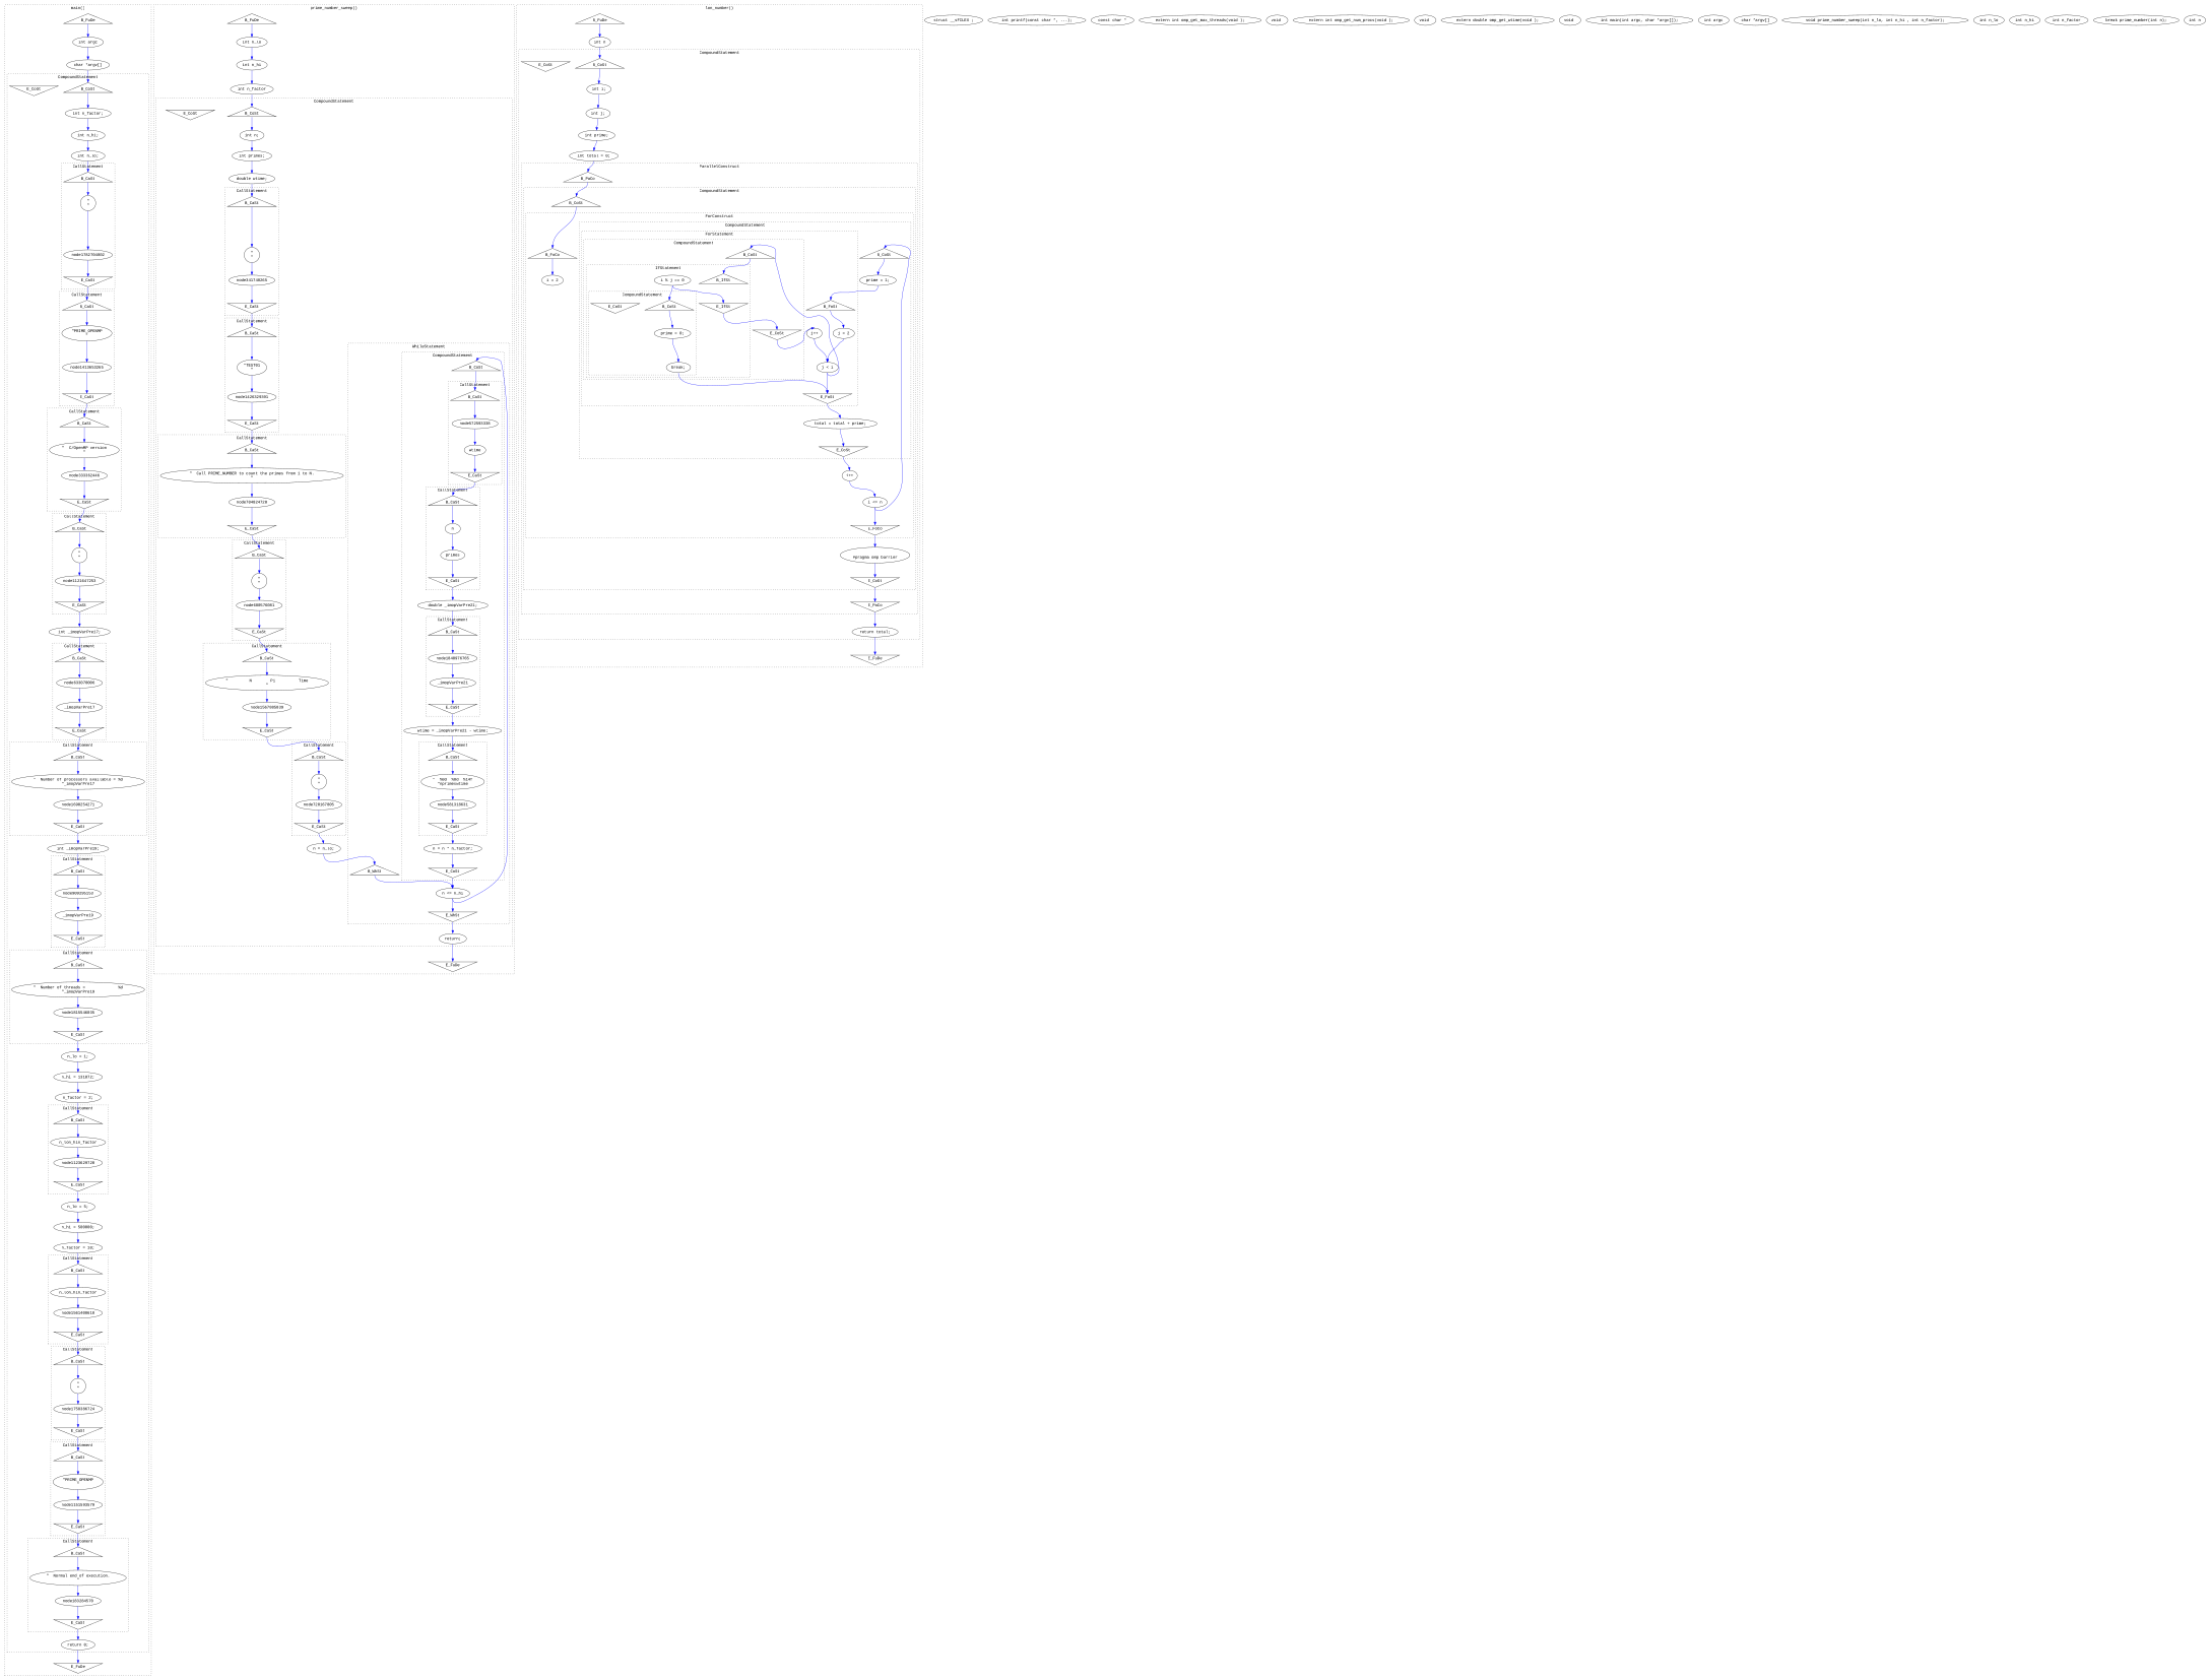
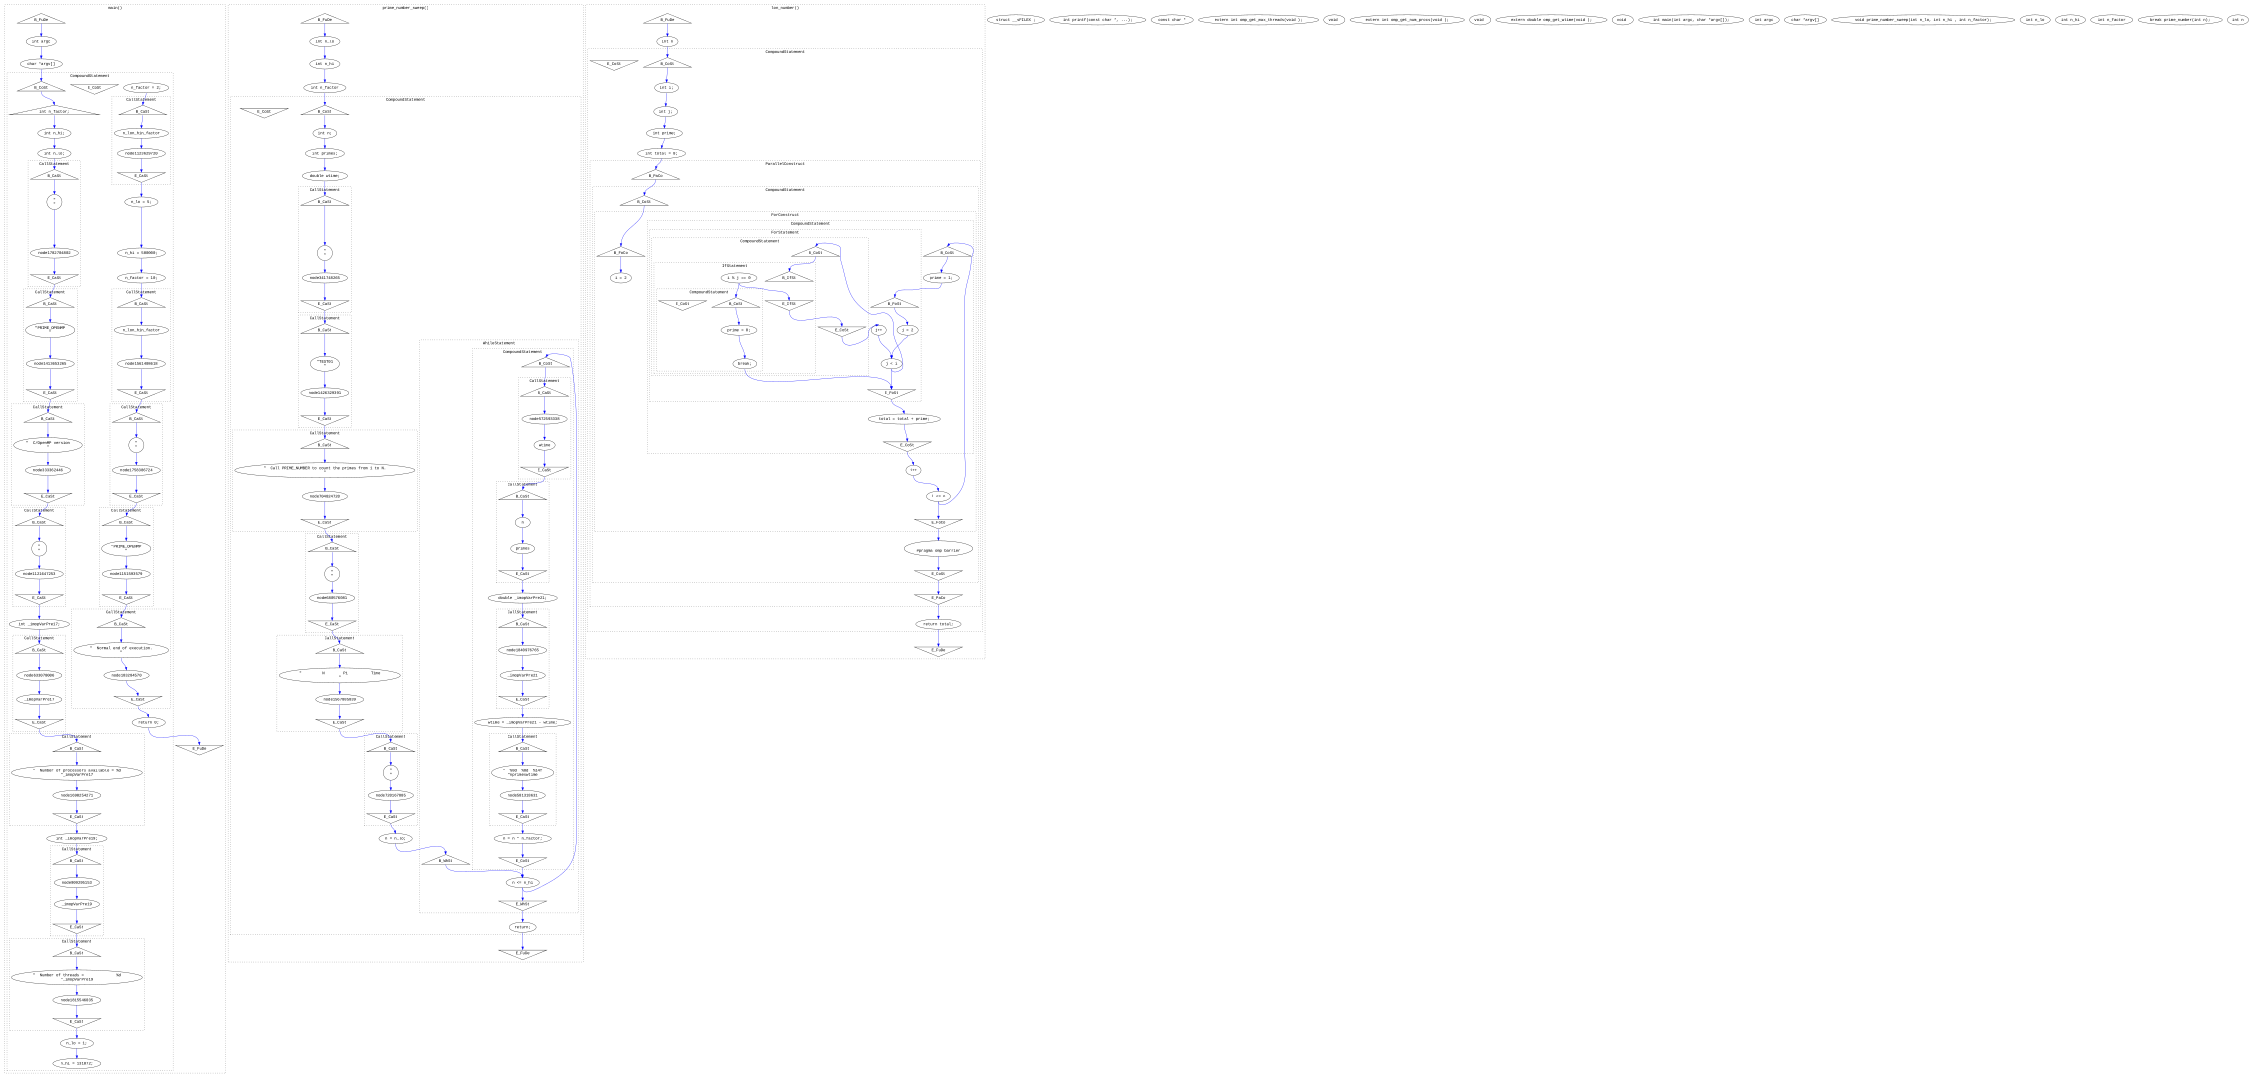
  digraph {
    compound=true
    fontname="Liberation Mono"
    node [fontname="Liberation Mono"]
    edge [color=blue fontname="Liberation Mono" headport=n tailport=s weight=8]
    n1 [label=B_CaSt shape=triangle]
    n2 [label=E_CaSt shape=invtriangle]
    n3 [label="\"\n\""]
    node1782704802
    n5 [label=B_CaSt shape=triangle]
    n6 [label=E_CaSt shape=invtriangle]
    n7 [label="\"PRIME_OPENMP\n\""]
    node1413653265
    n9 [label=B_CaSt shape=triangle]
    n10 [label=E_CaSt shape=invtriangle]
    n11 [label="\"  C/OpenMP version\n\""]
    node333362446
    n13 [label=B_CaSt shape=triangle]
    n14 [label=E_CaSt shape=invtriangle]
    n15 [label="\"\n\""]
    node1121647253
    n17 [label=B_CaSt shape=triangle]
    n18 [label=E_CaSt shape=invtriangle]
    node633070006
    n20 [label=_imopVarPre17]
    n21 [label=B_CaSt shape=triangle]
    n22 [label=E_CaSt shape=invtriangle]
    n23 [label="\"  Number of processors available = %d\n\"_imopVarPre17"]
    node1690254271
    n25 [label=B_CaSt shape=triangle]
    n26 [label=E_CaSt shape=invtriangle]
    node909295153
    n28 [label=_imopVarPre19]
    n29 [label=B_CaSt shape=triangle]
    n30 [label=E_CaSt shape=invtriangle]
    n31 [label="\"  Number of threads =              %d\n\"_imopVarPre19"]
    node1815546035
    n33 [label=B_CaSt shape=triangle]
    n34 [label=E_CaSt shape=invtriangle]
    n35 [label=n_lon_hin_factor]
    node1123629720
    n37 [label=B_CaSt shape=triangle]
    n38 [label=E_CaSt shape=invtriangle]
    n39 [label=n_lon_hin_factor]
    node1561408618
    n41 [label=B_CaSt shape=triangle]
    n42 [label=E_CaSt shape=invtriangle]
    n43 [label="\"\n\""]
    node1758386724
    n45 [label=B_CaSt shape=triangle]
    n46 [label=E_CaSt shape=invtriangle]
    n47 [label="\"PRIME_OPENMP\n\""]
    node1151593579
    n49 [label=B_CaSt shape=triangle]
    n50 [label=E_CaSt shape=invtriangle]
    n51 [label="\"  Normal end of execution.\n\""]
    node183284570
    n53 [label=B_CoSt shape=triangle]
    n54 [label=E_CoSt shape=invtriangle]
-   n55 [label="int n_factor;"]
+   n55 [label="int n_factor;" shape=triangle]
    n56 [label="int n_hi;"]
    n57 [label="int n_lo;"]
    n58 [label="int _imopVarPre17;"]
    n59 [label="int _imopVarPre19;"]
    n60 [label="n_lo = 1;"]
    n61 [label="n_hi = 131072;"]
    n62 [label="n_factor = 2;"]
    n63 [label="n_lo = 5;"]
    n64 [label="n_hi = 500000;"]
    n65 [label="n_factor = 10;"]
    n66 [label="return 0;"]
    n67 [label=B_FuDe shape=triangle]
    n68 [label=E_FuDe shape=invtriangle]
    n69 [label="int argc"]
    n70 [label="char *argv[]"]
    n71 [label=B_CaSt shape=triangle]
    n72 [label=E_CaSt shape=invtriangle]
    n73 [label="\"\n\""]
    node341748265
    n75 [label=B_CaSt shape=triangle]
    n76 [label=E_CaSt shape=invtriangle]
    n77 [label="\"TEST01\n\""]
    node1426329391
    n79 [label=B_CaSt shape=triangle]
    n80 [label=E_CaSt shape=invtriangle]
    n81 [label="\"  Call PRIME_NUMBER to count the primes from 1 to N.\n\""]
    node704024720
    n83 [label=B_CaSt shape=triangle]
    n84 [label=E_CaSt shape=invtriangle]
    n85 [label="\"\n\""]
    node680576081
    n87 [label=B_CaSt shape=triangle]
    n88 [label=E_CaSt shape=invtriangle]
    n89 [label="\"         N        Pi          Time\n\""]
    node1567885839
    n91 [label=B_CaSt shape=triangle]
    n92 [label=E_CaSt shape=invtriangle]
    n93 [label="\"\n\""]
    node720167805
    n95 [label=B_CaSt shape=triangle]
    n96 [label=E_CaSt shape=invtriangle]
    node572593338
    n98 [label=wtime]
    n99 [label=B_CaSt shape=triangle]
    n100 [label=E_CaSt shape=invtriangle]
    n101 [label=n]
    n102 [label=primes]
    n103 [label=B_CaSt shape=triangle]
    n104 [label=E_CaSt shape=invtriangle]
    node1840976765
    n106 [label=_imopVarPre21]
    n107 [label=B_CaSt shape=triangle]
    n108 [label=E_CaSt shape=invtriangle]
    n109 [label="\"  %8d  %8d  %14f\n\"nprimeswtime"]
    node581318631
    n111 [label=B_CoSt shape=triangle]
    n112 [label=E_CoSt shape=invtriangle]
    n113 [label="double _imopVarPre21;"]
    n114 [label="wtime = _imopVarPre21 - wtime;"]
    n115 [label="n = n * n_factor;"]
    n116 [label=B_WhSt shape=triangle]
    n117 [label=E_WhSt shape=invtriangle]
    n118 [label="n <= n_hi"]
    n119 [label=B_CoSt shape=triangle]
    n120 [label=E_CoSt shape=invtriangle]
    n121 [label="int n;"]
    n122 [label="int primes;"]
    n123 [label="double wtime;"]
    n124 [label="n = n_lo;"]
    n125 [label="return;"]
    n126 [label=B_FuDe shape=triangle]
    n127 [label=E_FuDe shape=invtriangle]
    n128 [label="int n_lo"]
    n129 [label="int n_hi"]
    n130 [label="int n_factor"]
    n131 [label=B_CoSt shape=triangle]
    n132 [label=E_CoSt shape=invtriangle]
    n133 [label="prime = 0;"]
    n134 [label="break;"]
    n135 [label=B_IfSt shape=triangle]
    n136 [label=E_IfSt shape=invtriangle]
    n137 [label="i % j == 0"]
    n138 [label=B_CoSt shape=triangle]
    n139 [label=E_CoSt shape=invtriangle]
    n140 [label=B_FoSt shape=triangle]
    n141 [label=E_FoSt shape=invtriangle]
    n142 [label="j = 2"]
    n143 [label="j < i"]
    n144 [label="j++"]
    n145 [label=B_CoSt shape=triangle]
    n146 [label=E_CoSt shape=invtriangle]
    n147 [label="prime = 1;"]
    n148 [label="total = total + prime;"]
    n149 [label=B_FoCo shape=triangle]
    n150 [label=E_FoCo shape=invtriangle]
    n151 [label="i = 2"]
    n152 [label="i <= n"]
    n153 [label="i++"]
    n154 [label=B_CoSt shape=triangle]
    n155 [label=E_CoSt shape=invtriangle]
    n156 [label="\n#pragma omp barrier\n"]
    n157 [label=B_PaCo shape=triangle]
    n158 [label=E_PaCo shape=invtriangle]
    n159 [label=B_CoSt shape=triangle]
    n160 [label=E_CoSt shape=invtriangle]
    n161 [label="int i;"]
    n162 [label="int j;"]
    n163 [label="int prime;"]
    n164 [label="int total = 0;"]
    n165 [label="return total;"]
    n166 [label=B_FuDe shape=triangle]
    n167 [label=E_FuDe shape=invtriangle]
    n168 [label="int n"]
    n169 [label="struct __sFILEX ;"]
    n170 [label="int printf(const char *, ...);"]
    n171 [label="const char *"]
    n172 [label="extern int omp_get_max_threads(void );"]
    n173 [label="void "]
    n174 [label="extern int omp_get_num_procs(void );"]
    n175 [label="void "]
    n176 [label="extern double omp_get_wtime(void );"]
    n177 [label="void "]
    n178 [label="int main(int argc, char *argv[]);"]
    n179 [label="int argc"]
    n180 [label="char *argv[]"]
    n181 [label="void prime_number_sweep(int n_lo, int n_hi , int n_factor);"]
    n182 [label="int n_lo"]
    n183 [label="int n_hi"]
    n184 [label="int n_factor"]
    n185 [label="break prime_number(int n);"]
    n186 [label="int n"]
    subgraph cluster_1 {
      label="main()"
      style=dotted
      n67
      n68
      n69
      n70
      subgraph cluster_2 {
        label=CompoundStatement
        style=dotted
        n53
        n54
        n55
        n56
        n57
        n58
        n59
        n60
        n61
        n62
        n63
        n64
        n65
        n66
        subgraph cluster_3 {
          label=CallStatement
          style=dotted
          n1
          n2
          n3
          node1782704802
        }
        subgraph cluster_4 {
          label=CallStatement
          style=dotted
          n5
          n6
          n7
          node1413653265
        }
        subgraph cluster_5 {
          label=CallStatement
          style=dotted
          n9
          n10
          n11
          node333362446
        }
        subgraph cluster_6 {
          label=CallStatement
          style=dotted
          n13
          n14
          n15
          node1121647253
        }
        subgraph cluster_7 {
          label=CallStatement
          style=dotted
          n17
          n18
          node633070006
          n20
        }
        subgraph cluster_8 {
          label=CallStatement
          style=dotted
          n21
          n22
          n23
          node1690254271
        }
        subgraph cluster_9 {
          label=CallStatement
          style=dotted
          n25
          n26
          node909295153
          n28
        }
        subgraph cluster_10 {
          label=CallStatement
          style=dotted
          n29
          n30
          n31
          node1815546035
        }
        subgraph cluster_11 {
          label=CallStatement
          style=dotted
          n33
          n34
          n35
          node1123629720
        }
        subgraph cluster_12 {
          label=CallStatement
          style=dotted
          n37
          n38
          n39
          node1561408618
        }
        subgraph cluster_13 {
          label=CallStatement
          style=dotted
          n41
          n42
          n43
          node1758386724
        }
        subgraph cluster_14 {
          label=CallStatement
          style=dotted
          n45
          n46
          n47
          node1151593579
        }
        subgraph cluster_15 {
          label=CallStatement
          style=dotted
          n49
          n50
          n51
          node183284570
        }
      }
    }
    subgraph cluster_16 {
      label="prime_number_sweep()"
      style=dotted
      n126
      n127
      n128
      n129
      n130
      subgraph cluster_17 {
        label=CompoundStatement
        style=dotted
        n119
        n120
        n121
        n122
        n123
        n124
        n125
        subgraph cluster_18 {
          label=CallStatement
          style=dotted
          n71
          n72
          n73
          node341748265
        }
        subgraph cluster_19 {
          label=CallStatement
          style=dotted
          n75
          n76
          n77
          node1426329391
        }
        subgraph cluster_20 {
          label=CallStatement
          style=dotted
          n79
          n80
          n81
          node704024720
        }
        subgraph cluster_21 {
          label=CallStatement
          style=dotted
          n83
          n84
          n85
          node680576081
        }
        subgraph cluster_22 {
          label=CallStatement
          style=dotted
          n87
          n88
          n89
          node1567885839
        }
        subgraph cluster_23 {
          label=CallStatement
          style=dotted
          n91
          n92
          n93
          node720167805
        }
        subgraph cluster_24 {
          label=WhileStatement
          style=dotted
          n116
          n117
          n118
          subgraph cluster_25 {
            label=CompoundStatement
            style=dotted
            n111
            n112
            n113
            n114
            n115
            subgraph cluster_26 {
              label=CallStatement
              style=dotted
              n95
              n96
              node572593338
              n98
            }
            subgraph cluster_27 {
              label=CallStatement
              style=dotted
              n99
              n100
              n101
              n102
            }
            subgraph cluster_28 {
              label=CallStatement
              style=dotted
              n103
              n104
              node1840976765
              n106
            }
            subgraph cluster_29 {
              label=CallStatement
              style=dotted
              n107
              n108
              n109
              node581318631
            }
          }
        }
      }
    }
    subgraph cluster_30 {
      label="lon_number()"
      style=dotted
      n166
      n167
      n168
      subgraph cluster_31 {
        label=CompoundStatement
        style=dotted
        n159
        n160
        n161
        n162
        n163
        n164
        n165
        subgraph cluster_32 {
          label=ParallelConstruct
          style=dotted
          n157
          n158
          subgraph cluster_33 {
            label=CompoundStatement
            style=dotted
            n154
            n155
            n156
            subgraph cluster_34 {
              label=ForConstruct
              style=dotted
              n149
              n150
              n151
              n152
              n153
              subgraph cluster_35 {
                label=CompoundStatement
                style=dotted
                n145
                n146
                n147
                n148
                subgraph cluster_36 {
                  label=ForStatement
                  style=dotted
                  n140
                  n141
                  n142
                  n143
                  n144
                  subgraph cluster_37 {
                    label=CompoundStatement
                    style=dotted
                    n138
                    n139
                    subgraph cluster_38 {
                      label=IfStatement
                      style=dotted
                      n135
                      n136
                      n137
                      subgraph cluster_39 {
                        label=CompoundStatement
                        style=dotted
                        n131
                        n132
                        n133
                        n134
                      }
                    }
                  }
                }
              }
            }
          }
        }
      }
    }
    n1 -> n3
    n2 -> n5 [weight=""]
    n3 -> node1782704802
    node1782704802 -> n2
    n5 -> n7
    n6 -> n9 [weight=""]
    n7 -> node1413653265
    node1413653265 -> n6
    n9 -> n11
    n10 -> n13 [weight=""]
    n11 -> node333362446
    node333362446 -> n10
    n13 -> n15
    n14 -> n58
    n15 -> node1121647253
    node1121647253 -> n14
    n17 -> node633070006
    n18 -> n21 [weight=""]
    node633070006 -> n20
    n20 -> n18
    n21 -> n23
    n22 -> n59
    n23 -> node1690254271
    node1690254271 -> n22
    n25 -> node909295153
    n26 -> n29 [weight=""]
    node909295153 -> n28
    n28 -> n26
    n29 -> n31
    n30 -> n60
    n31 -> node1815546035
    node1815546035 -> n30
    n33 -> n35
    n34 -> n63
    n35 -> node1123629720
    node1123629720 -> n34
    n37 -> n39
    n38 -> n41 [weight=""]
    n39 -> node1561408618
    node1561408618 -> n38
    n41 -> n43
    n42 -> n45 [weight=""]
    n43 -> node1758386724
    node1758386724 -> n42
    n45 -> n47
    n46 -> n49 [weight=""]
    n47 -> node1151593579
    node1151593579 -> n46
    n49 -> n51
    n50 -> n66
    n51 -> node183284570
    node183284570 -> n50
    n53 -> n55
    n55 -> n56
    n56 -> n57
    n57 -> n1
    n58 -> n17
    n59 -> n25
    n60 -> n61
-   n61 -> n62
    n62 -> n33
    n63 -> n64
    n64 -> n65
    n65 -> n37
    n66 -> n68
    n67 -> n69
    n69 -> n70
    n70 -> n53
    n71 -> n73
    n72 -> n75 [weight=""]
    n73 -> node341748265
    node341748265 -> n72
    n75 -> n77
    n76 -> n79 [weight=""]
    n77 -> node1426329391
    node1426329391 -> n76
    n79 -> n81
    n80 -> n83 [weight=""]
    n81 -> node704024720
    node704024720 -> n80
    n83 -> n85
    n84 -> n87 [weight=""]
    n85 -> node680576081
    node680576081 -> n84
    n87 -> n89
    n88 -> n91 [weight=""]
    n89 -> node1567885839
    node1567885839 -> n88
    n91 -> n93
    n92 -> n124
    n93 -> node720167805
    node720167805 -> n92
    n95 -> node572593338
    n96 -> n99 [weight=""]
    node572593338 -> n98
    n98 -> n96
    n99 -> n101
    n100 -> n113
    n101 -> n102
    n102 -> n100
    n103 -> node1840976765
    n104 -> n114
    node1840976765 -> n106
    n106 -> n104
    n107 -> n109
    n108 -> n115
    n109 -> node581318631
    node581318631 -> n108
    n111 -> n95
    n112 -> n118
    n113 -> n103
    n114 -> n107
    n115 -> n112
    n116 -> n118
    n117 -> n125
    n118 -> n111
    n118 -> n117
    n119 -> n121
    n121 -> n122
    n122 -> n123
    n123 -> n71
    n124 -> n116
    n125 -> n127
    n126 -> n128
    n128 -> n129
    n129 -> n130
    n130 -> n119
    n131 -> n133
    n133 -> n134
    n134 -> n141
    n136 -> n139
    n137 -> n131
    n137 -> n136
    n138 -> n135
    n139 -> n144
    n140 -> n142
    n141 -> n148
    n142 -> n143
    n143 -> n138
    n143 -> n141
    n144 -> n143
    n145 -> n147
    n146 -> n153
    n147 -> n140
    n148 -> n146
    n149 -> n151
    n150 -> n156
    n152 -> n145
    n152 -> n150
    n153 -> n152
    n154 -> n149
    n155 -> n158
    n156 -> n155
    n157 -> n154
    n158 -> n165
    n159 -> n161
    n161 -> n162
    n162 -> n163
    n163 -> n164
    n164 -> n157
    n165 -> n167
    n166 -> n168
    n168 -> n159
  }
